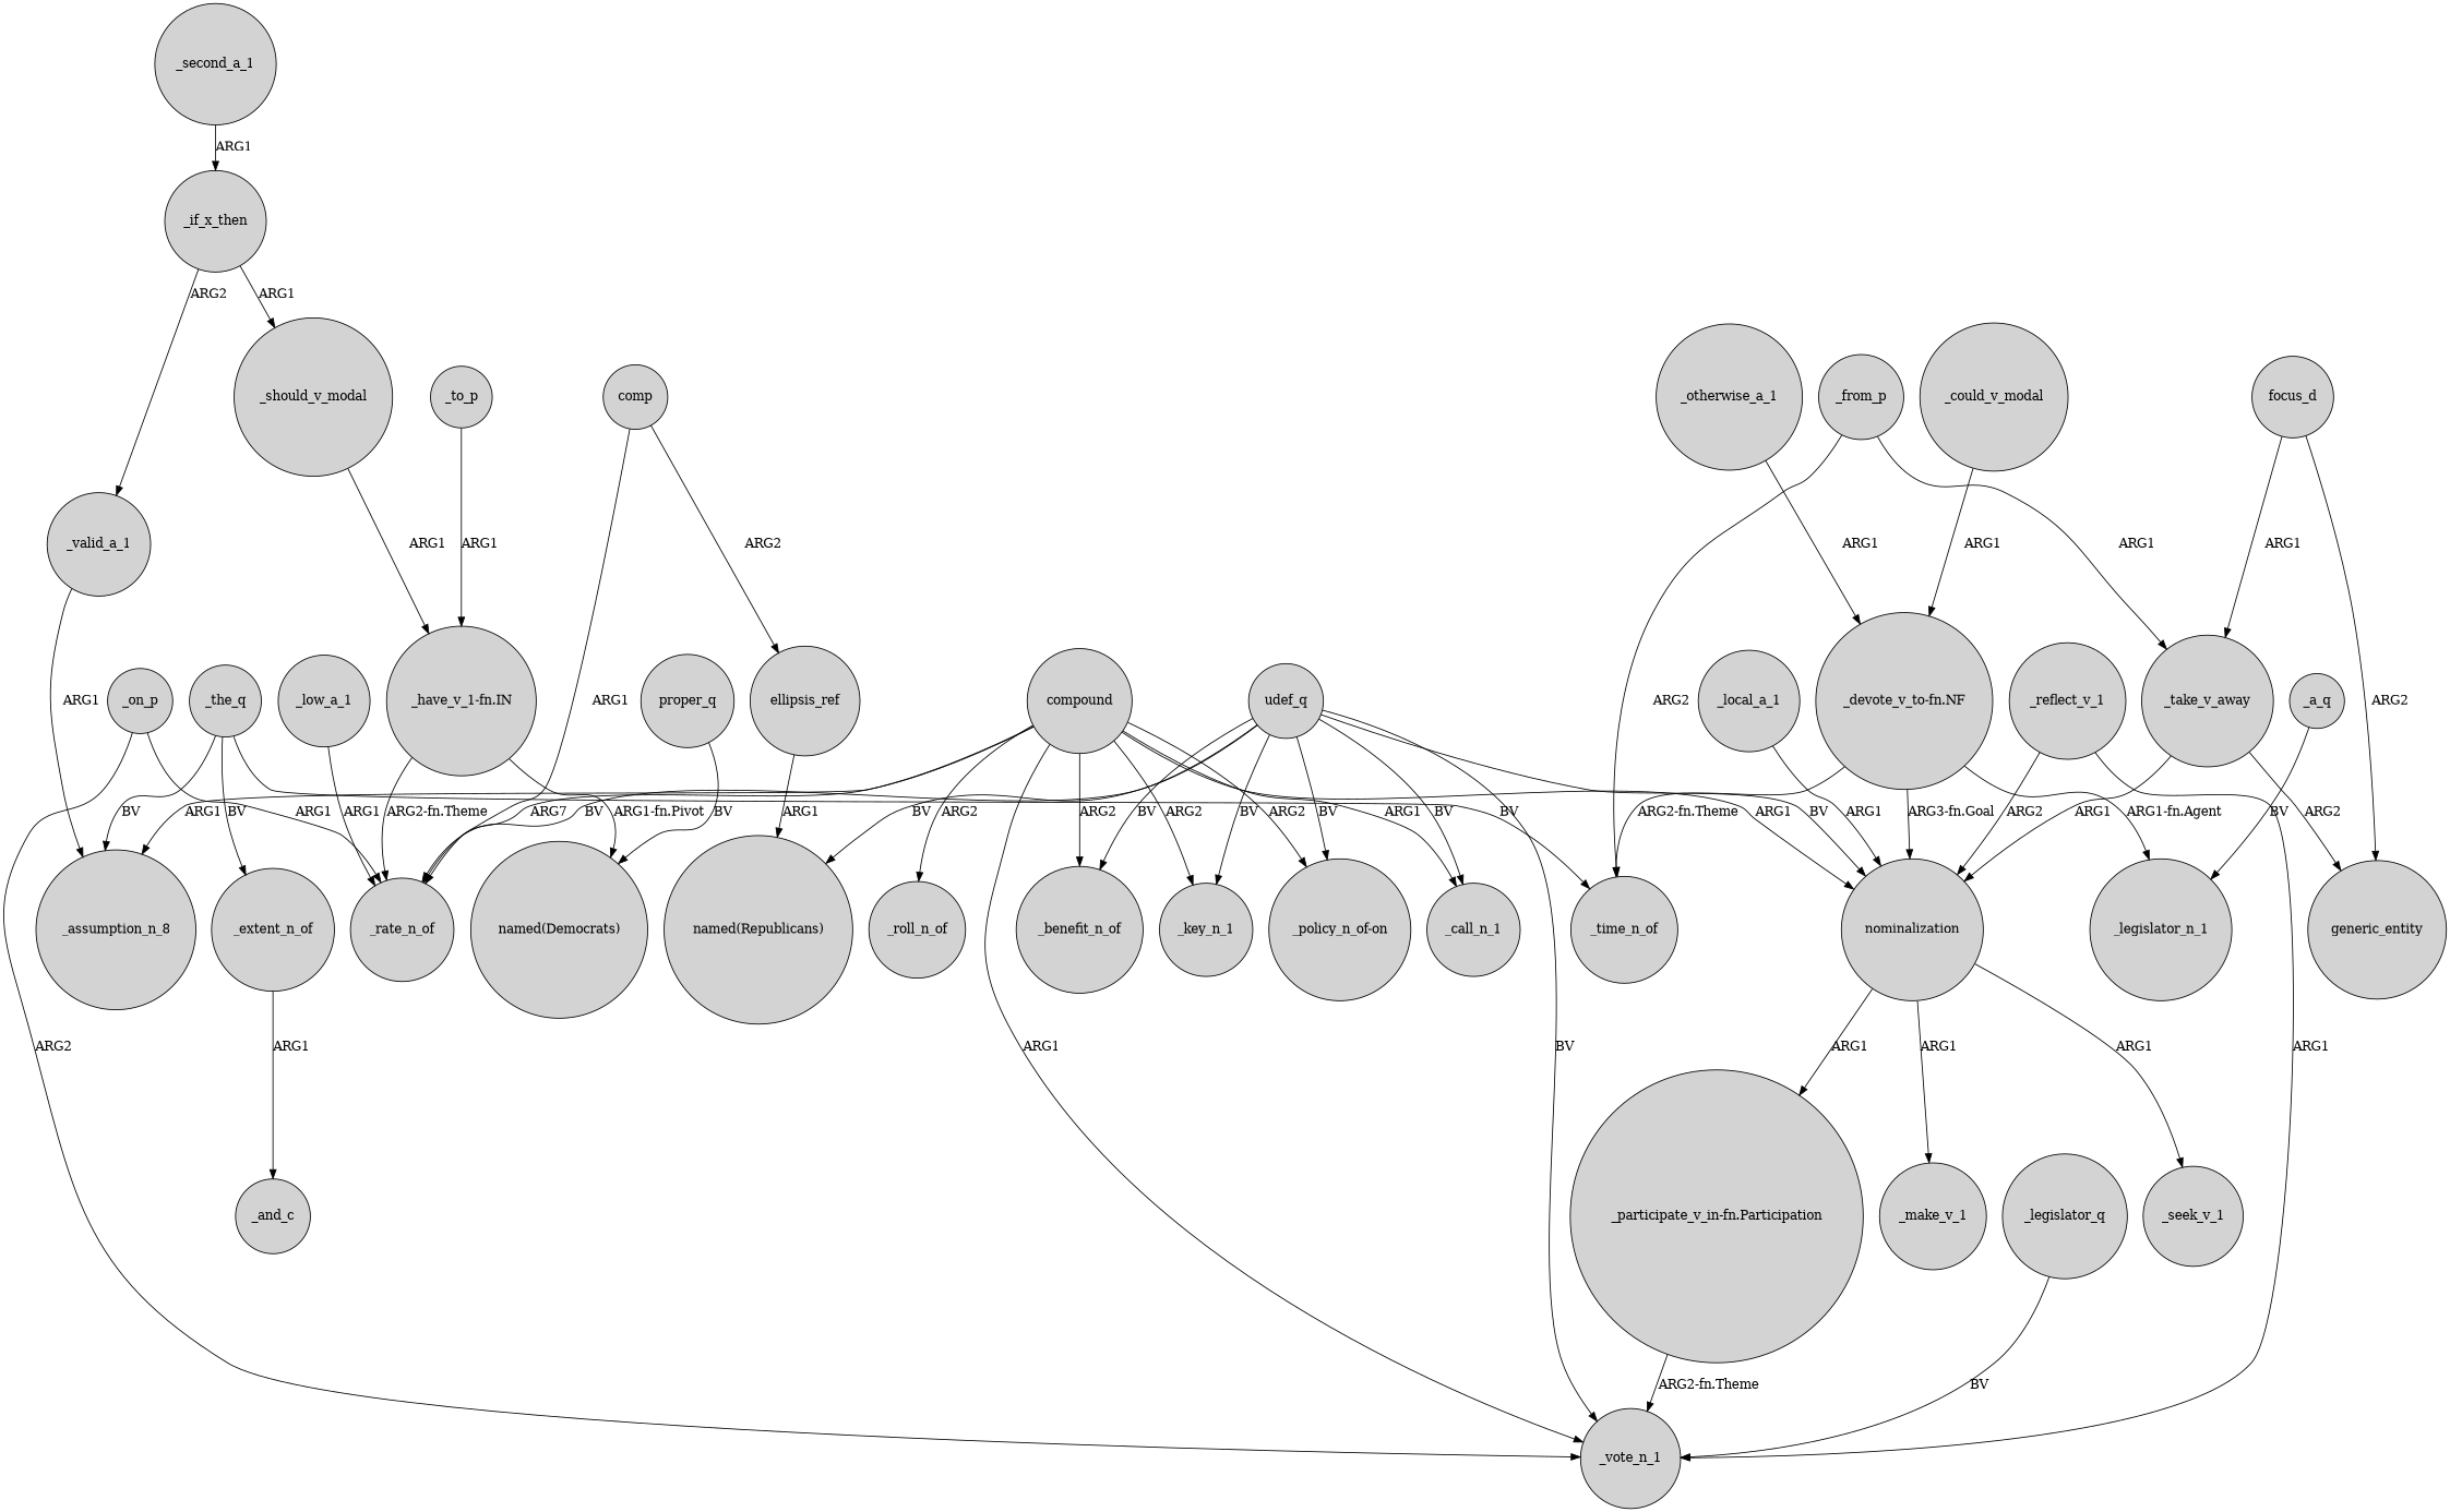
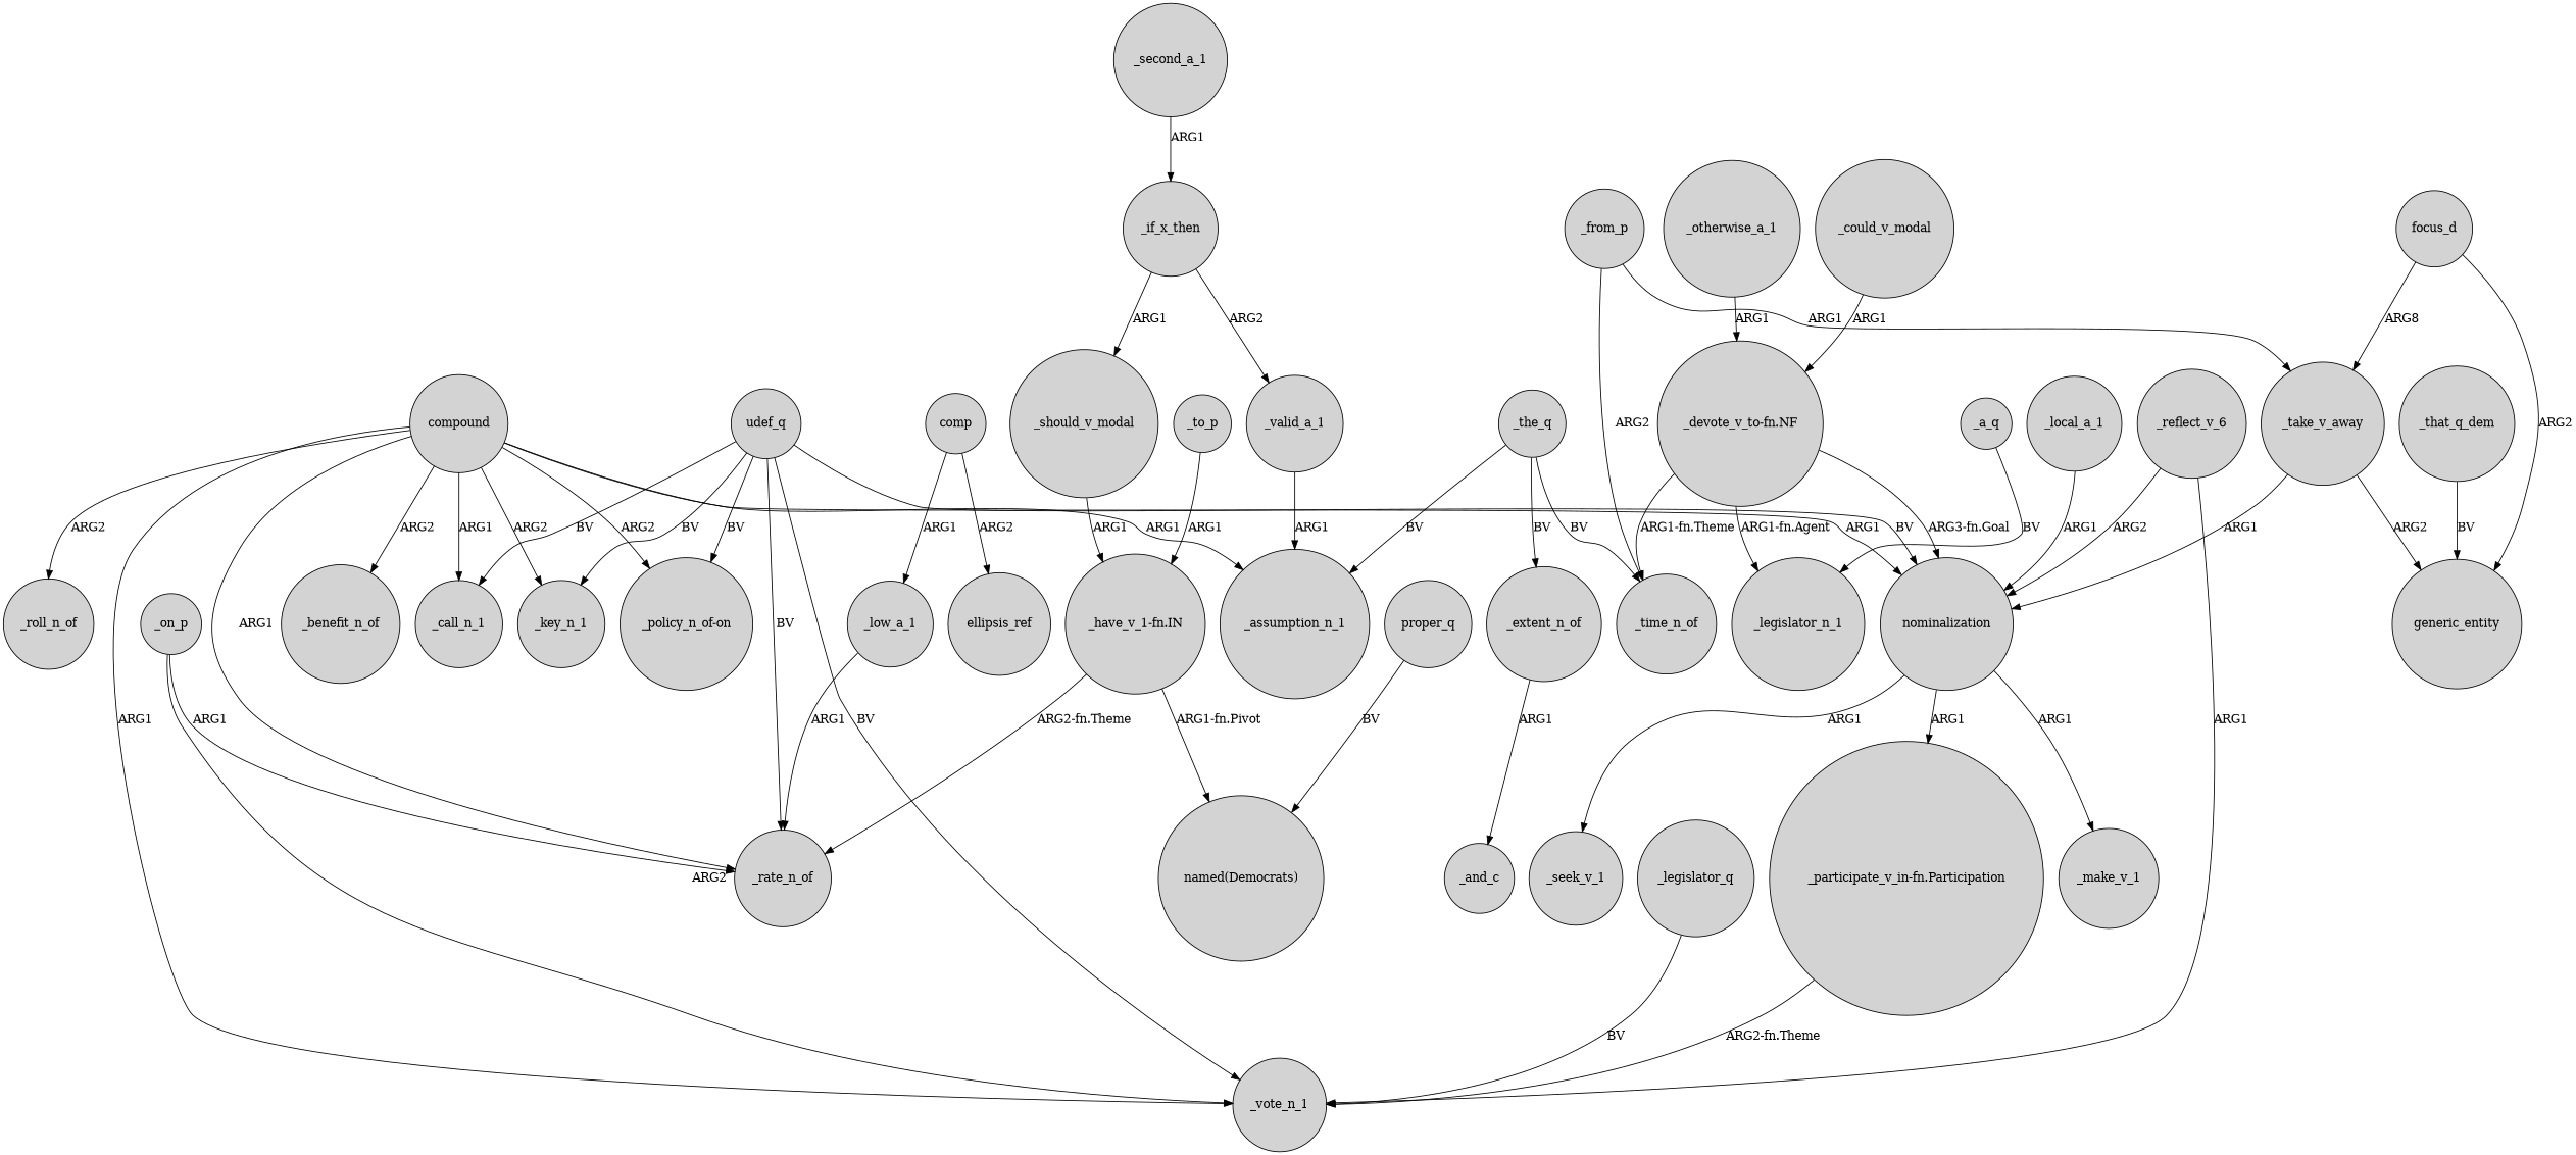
  digraph {
    node [shape=circle style=filled]
    _to_p
    "_have_v_1-fn.IN"
    _extent_n_of
    _and_c
    _rate_n_of
    "named(Democrats)"
    _second_a_1
    _if_x_then
    _should_v_modal
    _valid_a_1
-   _assumption_n_1 [label=_assumption_n_8]
+   _assumption_n_1
    compound
    _key_n_1
    _vote_n_1
    nominalization
    "_policy_n_of-on"
    _benefit_n_of
    _roll_n_of
    _call_n_1
    "_participate_v_in-fn.Participation"
    _make_v_1
    _seek_v_1
    udef_q
-   "named(Republicans)"
    focus_d
    _take_v_away
    generic_entity
    comp
    ellipsis_ref
    _low_a_1
+   _that_q_dem
    _a_q
    _legislator_n_1
    "_devote_v_to-fn.NF"
    _time_n_of
    _local_a_1
    _the_q
    _could_v_modal
    proper_q
    _from_p
    _on_p
    _otherwise_a_1
-   _reflect_v_1
+   _reflect_v_1 [label=_reflect_v_6]
    n44 [label=_legislator_q]
    _to_p -> "_have_v_1-fn.IN" [label=ARG1]
    "_have_v_1-fn.IN" -> _rate_n_of [label="ARG2-fn.Theme"]
    "_have_v_1-fn.IN" -> "named(Democrats)" [label="ARG1-fn.Pivot"]
    _extent_n_of -> _and_c [label=ARG1]
    _second_a_1 -> _if_x_then [label=ARG1]
    _if_x_then -> _should_v_modal [label=ARG1]
    _if_x_then -> _valid_a_1 [label=ARG2]
    _should_v_modal -> "_have_v_1-fn.IN" [label=ARG1]
    _valid_a_1 -> _assumption_n_1 [label=ARG1]
-   compound -> _rate_n_of [label=ARG7]
+   compound -> _rate_n_of [label=ARG1]
    compound -> _assumption_n_1 [label=ARG1]
    compound -> _key_n_1 [label=ARG2]
    compound -> _vote_n_1 [label=ARG1]
    compound -> nominalization [label=ARG1]
    compound -> "_policy_n_of-on" [label=ARG2]
    compound -> _benefit_n_of [label=ARG2]
    compound -> _roll_n_of [label=ARG2]
    compound -> _call_n_1 [label=ARG1]
    nominalization -> "_participate_v_in-fn.Participation" [label=ARG1]
    nominalization -> _make_v_1 [label=ARG1]
    nominalization -> _seek_v_1 [label=ARG1]
    "_participate_v_in-fn.Participation" -> _vote_n_1 [label="ARG2-fn.Theme"]
    udef_q -> _rate_n_of [label=BV]
    udef_q -> _key_n_1 [label=BV]
    udef_q -> _vote_n_1 [label=BV]
    udef_q -> nominalization [label=BV]
    udef_q -> "_policy_n_of-on" [label=BV]
-   udef_q -> _benefit_n_of [label=BV]
    udef_q -> _call_n_1 [label=BV]
-   udef_q -> "named(Republicans)" [label=BV]
-   focus_d -> _take_v_away [label=ARG1]
+   focus_d -> _take_v_away [label=ARG8]
    focus_d -> generic_entity [label=ARG2]
    _take_v_away -> nominalization [label=ARG1]
    _take_v_away -> generic_entity [label=ARG2]
    comp -> ellipsis_ref [label=ARG2]
-   comp -> _rate_n_of [label=ARG1]
-   ellipsis_ref -> "named(Republicans)" [label=ARG1]
+   comp -> _low_a_1 [label=ARG1]
    _low_a_1 -> _rate_n_of [label=ARG1]
+   _that_q_dem -> generic_entity [label=BV]
    _a_q -> _legislator_n_1 [label=BV]
    "_devote_v_to-fn.NF" -> nominalization [label="ARG3-fn.Goal"]
    "_devote_v_to-fn.NF" -> _legislator_n_1 [label="ARG1-fn.Agent"]
-   "_devote_v_to-fn.NF" -> _time_n_of [label="ARG2-fn.Theme"]
+   "_devote_v_to-fn.NF" -> _time_n_of [label="ARG1-fn.Theme"]
    _local_a_1 -> nominalization [label=ARG1]
    _the_q -> _extent_n_of [label=BV]
    _the_q -> _assumption_n_1 [label=BV]
    _the_q -> _time_n_of [label=BV]
    _could_v_modal -> "_devote_v_to-fn.NF" [label=ARG1]
    proper_q -> "named(Democrats)" [label=BV]
    _from_p -> _take_v_away [label=ARG1]
    _from_p -> _time_n_of [label=ARG2]
    _on_p -> _rate_n_of [label=ARG1]
    _on_p -> _vote_n_1 [label=ARG2]
    _otherwise_a_1 -> "_devote_v_to-fn.NF" [label=ARG1]
    _reflect_v_1 -> _vote_n_1 [label=ARG1]
    _reflect_v_1 -> nominalization [label=ARG2]
    n44 -> _vote_n_1 [label=BV]
  }
